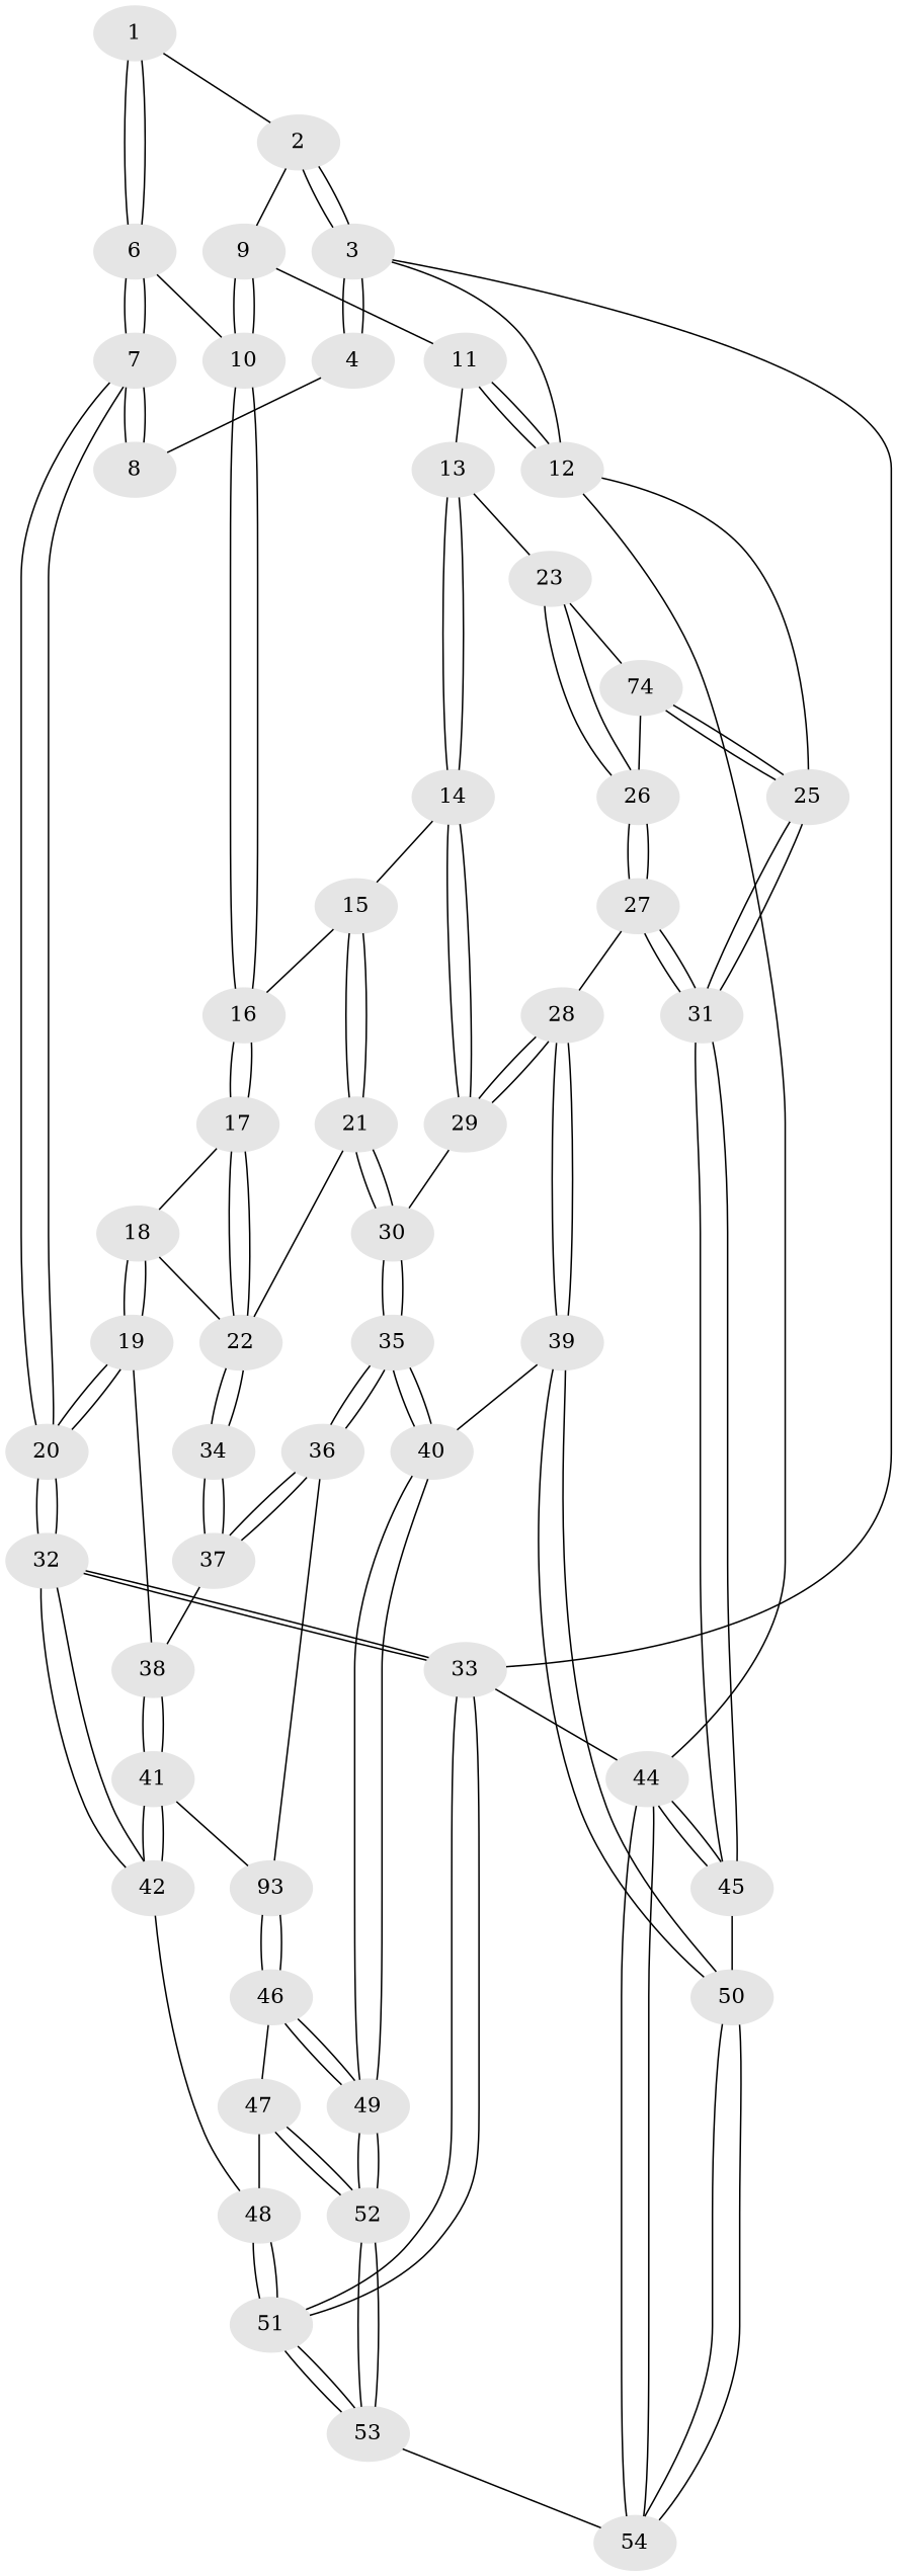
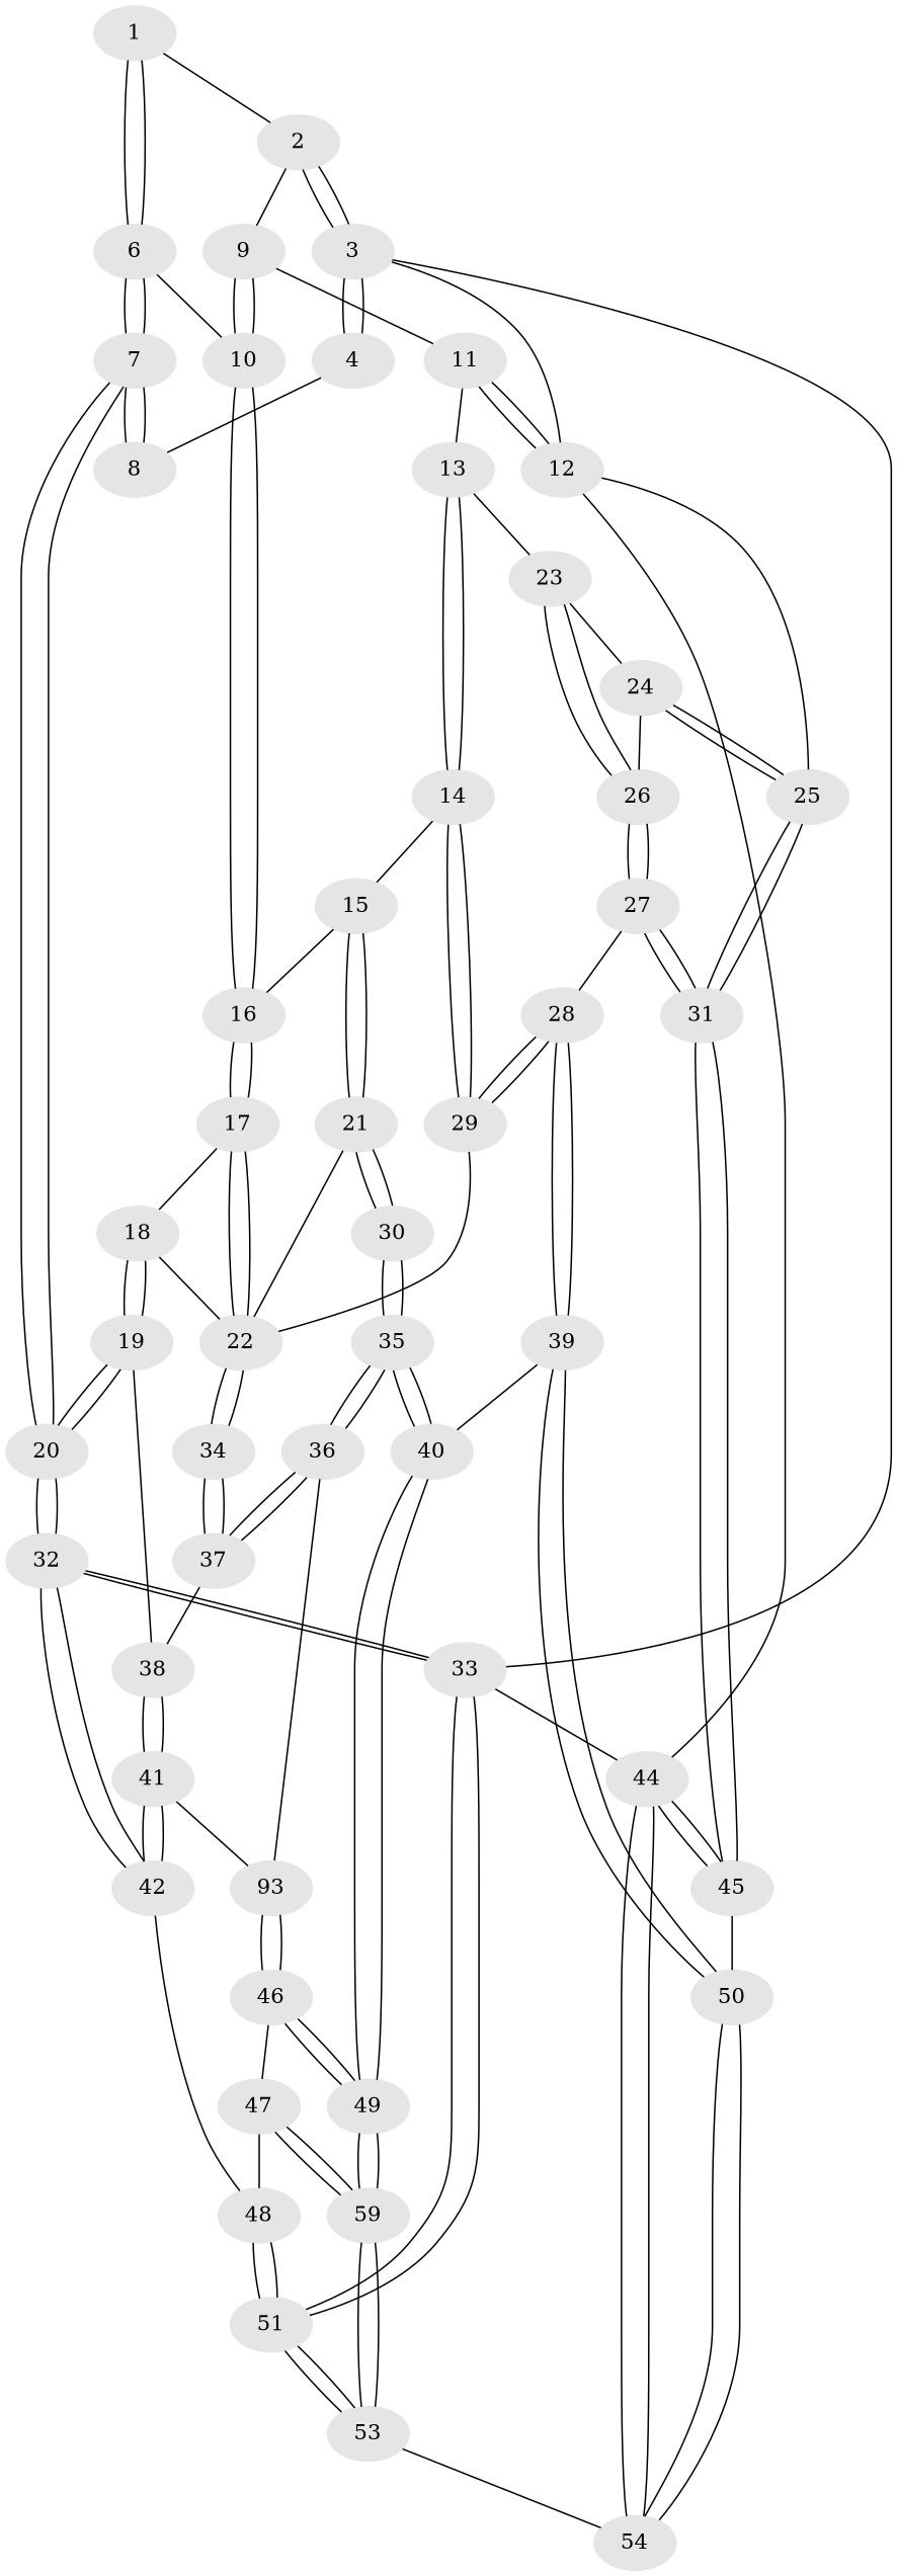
  graph {
    node [color=gray90 style=filled]
    1
    2
    6
    3
    9
    7
    10
    4
    12
    33
    11
    8
    25
    44
    51
    20
    16
    32
    13
    17
    14
    23
    31
    45
    54
    15
    29
-   24 [label=74]
+   24
    26
    21
    30
    22
    18
    19
    34
    38
    37
    41
    42
    35
    27
    28
    39
    40
    50
    36
    48
    53
    n49 [label=93]
    49
    46
-   52
+   52 [label=59]
    47
    1 -- 2
    1 -- 6
    1 -- 6
    2 -- 3
    2 -- 3
    2 -- 9
    6 -- 7
    6 -- 7
    6 -- 10
    3 -- 4
    3 -- 4
    3 -- 12
    3 -- 33
    9 -- 10
    9 -- 10
    9 -- 11
    7 -- 8
    7 -- 8
    7 -- 20
    7 -- 20
    10 -- 16
    10 -- 16
    4 -- 8
    12 -- 25
    12 -- 44
    33 -- 44
    33 -- 51
    33 -- 51
    11 -- 12
    11 -- 12
    11 -- 13
    25 -- 31
    25 -- 31
    44 -- 45
    44 -- 45
    44 -- 54
    44 -- 54
    51 -- 53
    51 -- 53
    20 -- 32
    20 -- 32
    16 -- 17
    16 -- 17
    32 -- 33
    32 -- 33
    32 -- 42
    32 -- 42
    13 -- 14
    13 -- 14
    13 -- 23
    17 -- 22
    17 -- 22
    17 -- 18
    14 -- 15
    14 -- 29
    14 -- 29
    23 -- 24
    23 -- 26
    23 -- 26
    31 -- 45
    31 -- 45
    45 -- 50
    15 -- 16
    15 -- 21
    15 -- 21
-   29 -- 30
+   29 -- 22
    24 -- 25
    24 -- 25
    24 -- 26
    26 -- 27
    26 -- 27
    21 -- 30
    21 -- 30
    21 -- 22
    30 -- 35
    30 -- 35
    22 -- 34
    22 -- 34
    18 -- 22
    18 -- 19
    18 -- 19
    19 -- 20
    19 -- 20
    19 -- 38
    34 -- 37
    34 -- 37
    38 -- 41
    38 -- 41
    37 -- 38
    41 -- 42
    41 -- 42
    41 -- n49
    42 -- 48
    35 -- 40
    35 -- 40
    35 -- 36
    35 -- 36
    27 -- 31
    27 -- 31
    27 -- 28
    28 -- 29
    28 -- 29
    28 -- 39
    28 -- 39
    39 -- 40
    39 -- 50
    39 -- 50
    40 -- 49
    40 -- 49
    50 -- 54
    50 -- 54
    36 -- 37
    36 -- 37
    36 -- n49
    48 -- 51
    48 -- 51
    53 -- 54
    n49 -- 46
    n49 -- 46
    49 -- 52
    49 -- 52
    46 -- 49
    46 -- 49
    46 -- 47
    52 -- 53
    52 -- 53
    47 -- 48
    47 -- 52
    47 -- 52
  }
